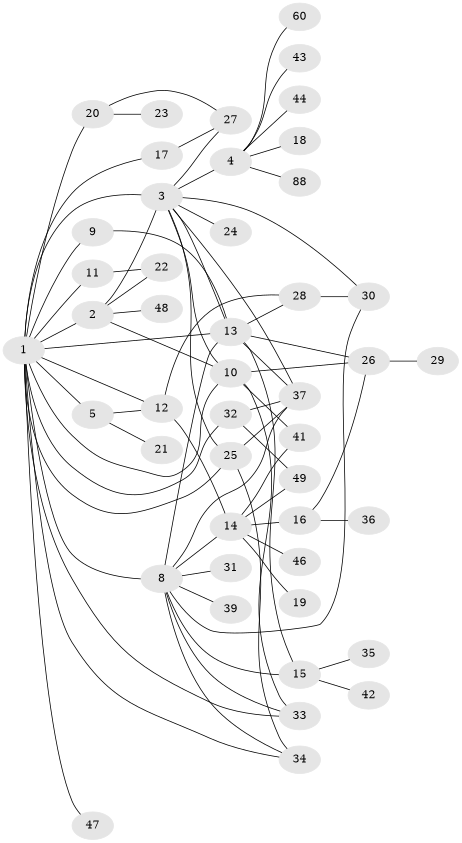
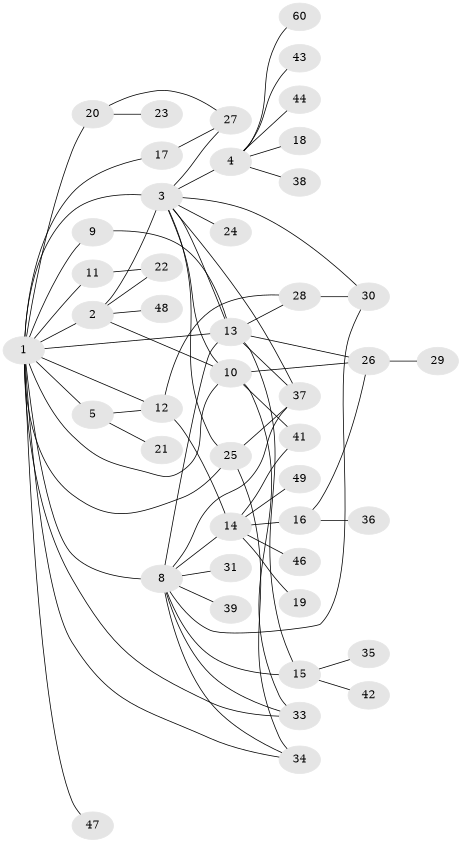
  graph {
    rankdir=LR
    node [color=gray90 style=filled]
    edge [weight=1.0]
    1
    2
    3
    5
    8
    9
    10
    11
    12
    13
    17
    20
    25
-   32
    33
    34
    47
    22
    48
    4
    24
    27
    30
    37
    21
    14
    15
    31
    39
    41
    26
    28
    23
    49
    18
-   38 [label=88]
+   38
    n37 [label=60]
    43
    44
    16
    19
    46
    35
    42
    29
    36
    1 -- 2
    1 -- 3
    1 -- 5
    1 -- 8
    1 -- 9 [weight=4.0]
    1 -- 10
    1 -- 11
    1 -- 12
    1 -- 13
    1 -- 17
    1 -- 20
    1 -- 25
-   1 -- 32
    1 -- 33
    1 -- 34
    1 -- 47
    2 -- 3
    2 -- 10
    2 -- 22
    2 -- 48
    3 -- 10
    3 -- 13
    3 -- 25
    3 -- 4
    3 -- 24
    3 -- 27 [weight=2.0]
    3 -- 30
    3 -- 37
    5 -- 12
    5 -- 21
    8 -- 13
    8 -- 33
    8 -- 34
    8 -- 30
    8 -- 37
    8 -- 14
    8 -- 15
    8 -- 31 [weight=2.0]
    8 -- 39
    9 -- 13
    10 -- 33
    10 -- 41 [weight=3.0]
    10 -- 26
    11 -- 22
    12 -- 14
    12 -- 28
    13 -- 37
    13 -- 15
    13 -- 26
    13 -- 28
    17 -- 27 [weight=2.0]
    20 -- 27
    20 -- 23
    25 -- 34 [weight=2.0]
    25 -- 37
-   32 -- 37
-   32 -- 49
    4 -- 18
    4 -- 38
    4 -- n37
    4 -- 43
    4 -- 44
    14 -- 41
    14 -- 49
    14 -- 16
    14 -- 19
    14 -- 46
    15 -- 35
    15 -- 42
    26 -- 29 [weight=2.0]
    28 -- 30
    16 -- 26
    16 -- 36 [weight=4.0]
  }
